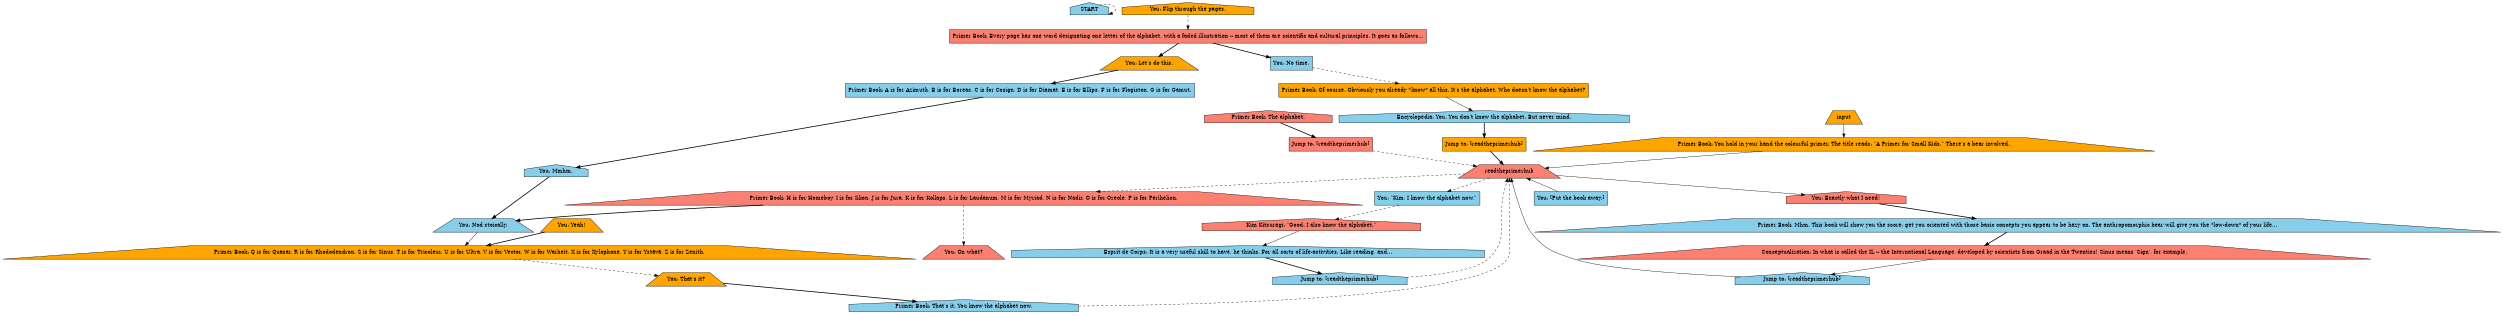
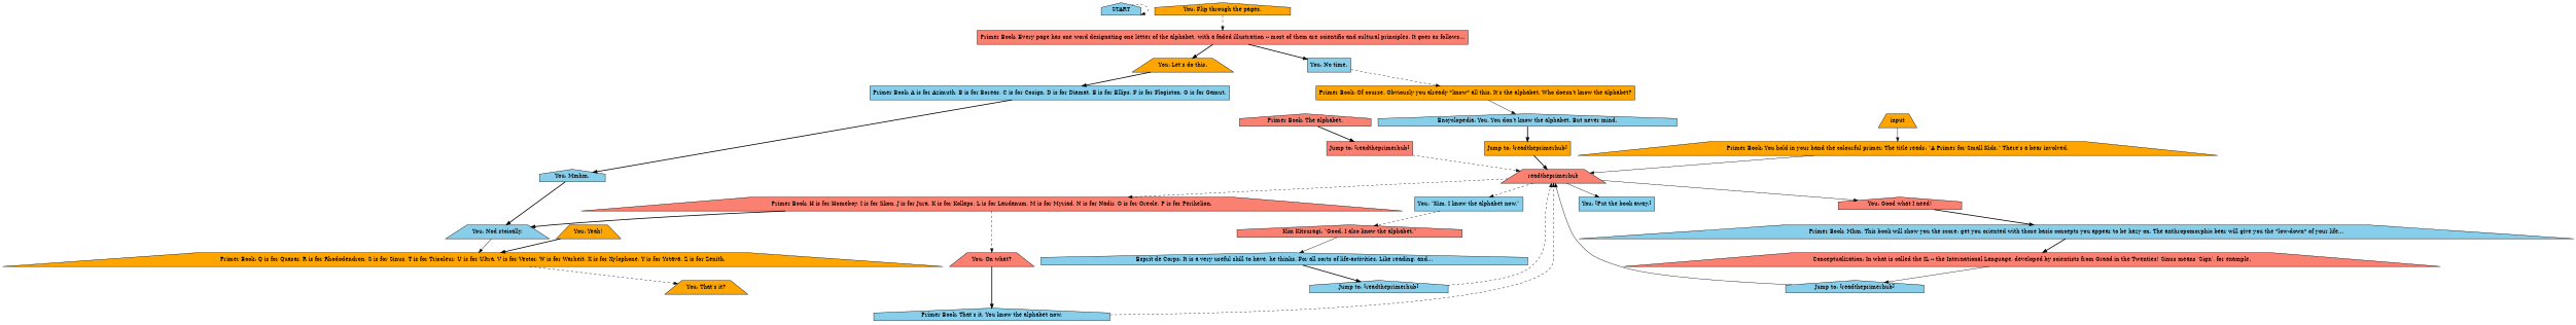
  digraph {
    node [fillcolor=skyblue shape=trapezium style=filled]
    edge [style=bold]
    n1 [label=START shape=house]
    n2 [fillcolor=orange label=input]
    n3 [fillcolor=orange label="Primer Book: You hold in your hand the colourful primer. The title reads: \"A Primer for Small Kids.\" There's a bear involved."]
    n4 [fillcolor=salmon label=readtheprimerhub]
    n5 [fillcolor=salmon label="Conceptualization: In what is called the IL -- the International Language, developed by scientists from Graad in the Twenties! Sinus means 'Sign', for example."]
    n6 [label="Jump to: [readtheprimerhub]" shape=house]
    n7 [fillcolor=salmon label="You: On what?"]
    n8 [fillcolor=salmon label="Primer Book: The alphabet." shape=house]
    n9 [fillcolor=salmon label="Jump to: [readtheprimerhub]" shape=box]
    n10 [fillcolor=orange label="You: Yeah!"]
    n11 [fillcolor=orange label="Primer Book: Q is for Quasar, R is for Rhododendron, S is for Sinus, T is for Tricoleur, U is for Ultra, V is for Vector, W is for Warheit, X is for Xylophone, Y is for Ystävä, Z is for Zenith."]
    n12 [fillcolor=orange label="You: That's it?"]
    n13 [fillcolor=salmon label="Primer Book: H is for Homeboy, I is for Iikon, J is for Jura, K is for Kollaps, L is for Laudanum, M is for Myriad, N is for Nadir, O is for Oreole, P is for Perihelion."]
    n14 [label="You: Nod stoically."]
    n15 [fillcolor=orange label="You: Flip through the pages." shape=house]
    n16 [fillcolor=salmon label="Primer Book: Every page has one word designating one letter of the alphabet, with a faded illustration -- most of them are scientific and cultural principles. It goes as follows..." shape=box]
    n17 [fillcolor=orange label="You: Let's do this."]
    n18 [label="You: No time." shape=box]
    n19 [label="Primer Book: A is for Azimuth, B is for Boreas, C is for Cosign, D is for Diamat, E is for Ellips, F is for Flogiston, G is for Gamut." shape=box]
    n20 [label="You: Mmhm." shape=house]
    n21 [label="Encyclopedia: You. You don't know the alphabet. But never mind." shape=house]
    n22 [fillcolor=orange label="Jump to: [readtheprimerhub]" shape=box]
    n23 [label="You: \"Kim, I know the alphabet now.\"" shape=box]
-   n24 [fillcolor=salmon label="You: Exactly what I need!" shape=house]
+   n24 [fillcolor=salmon label="You: Good what I need!" shape=house]
    n25 [label="You: [Put the book away.]" shape=box]
    n26 [label="Primer Book: That's it. You know the alphabet now." shape=house]
    n27 [label="Esprit de Corps: It is a very useful skill to have, he thinks. For all sorts of life-activities. Like reading, and..." shape=house]
    n28 [label="Jump to: [readtheprimerhub]" shape=house]
    n29 [fillcolor=orange label="Primer Book: Of course. Obviously you already *know* all this. It's the alphabet. Who doesn't know the alphabet?" shape=box]
    n30 [fillcolor=salmon label="Kim Kitsuragi: \"Good. I also know the alphabet.\"" shape=house]
    n31 [label="Primer Book: Mhm. This book will show you the score; get you oriented with those basic concepts you appear to be hazy on. The anthropomorphic bear will give you the *low-down* of your life..."]
    n1 -> n1 [style=dashed]
    n2 -> n3 [style=solid]
    n3 -> n4 [style=solid]
    n4 -> n13 [style=dashed]
    n4 -> n23 [style=dashed]
    n4 -> n24 [style=solid]
-   n25 -> n4 [style=solid]
+   n4 -> n25 [style=solid]
    n5 -> n6 [style=solid]
    n6 -> n4 [style=solid]
    n8 -> n9
    n9 -> n4 [style=dashed]
    n10 -> n11
    n11 -> n12 [style=dashed]
-   n12 -> n26
+   n7 -> n26
    n13 -> n7 [style=dashed]
    n13 -> n14
    n14 -> n11 [style=solid]
    n15 -> n16 [style=dashed]
    n16 -> n17
    n16 -> n18
    n17 -> n19
    n18 -> n29 [style=dashed]
    n19 -> n20
    n20 -> n14
    n21 -> n22
    n22 -> n4
    n23 -> n30 [style=dashed]
    n24 -> n31
    n26 -> n4 [style=dashed]
    n27 -> n28
    n28 -> n4 [style=dashed]
    n29 -> n21 [style=solid]
    n30 -> n27 [style=solid]
    n31 -> n5
  }
